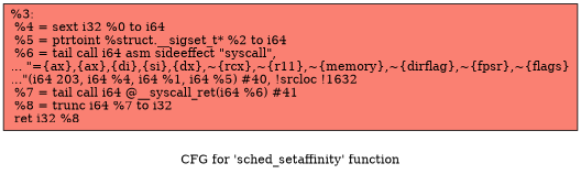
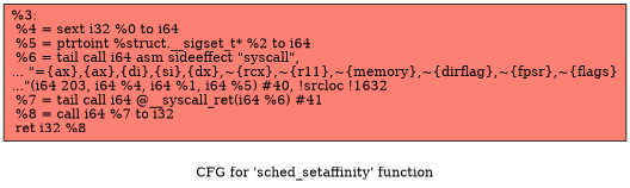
  digraph {
    label="CFG for 'sched_setaffinity' function"
-   n1 [label="{%3:\l  %4 = sext i32 %0 to i64\l  %5 = ptrtoint %struct.__sigset_t* %2 to i64\l  %6 = tail call i64 asm sideeffect \"syscall\",\l... \"=\{ax\},\{ax\},\{di\},\{si\},\{dx\},~\{rcx\},~\{r11\},~\{memory\},~\{dirflag\},~\{fpsr\},~\{flags\}\l...\"(i64 203, i64 %4, i64 %1, i64 %5) #40, !srcloc !1632\l  %7 = tail call i64 @__syscall_ret(i64 %6) #41\l  %8 = trunc i64 %7 to i32\l  ret i32 %8\l}" shape=record style=filled fillcolor=salmon]
+   n1 [label="{%3:\l  %4 = sext i32 %0 to i64\l  %5 = ptrtoint %struct.__sigset_t* %2 to i64\l  %6 = tail call i64 asm sideeffect \"syscall\",\l... \"=\{ax\},\{ax\},\{di\},\{si\},\{dx\},~\{rcx\},~\{r11\},~\{memory\},~\{dirflag\},~\{fpsr\},~\{flags\}\l...\"(i64 203, i64 %4, i64 %1, i64 %5) #40, !srcloc !1632\l  %7 = tail call i64 @__syscall_ret(i64 %6) #41\l  %8 = call i64 %7 to i32\l  ret i32 %8\l}" shape=record style=filled fillcolor=salmon]
  }
